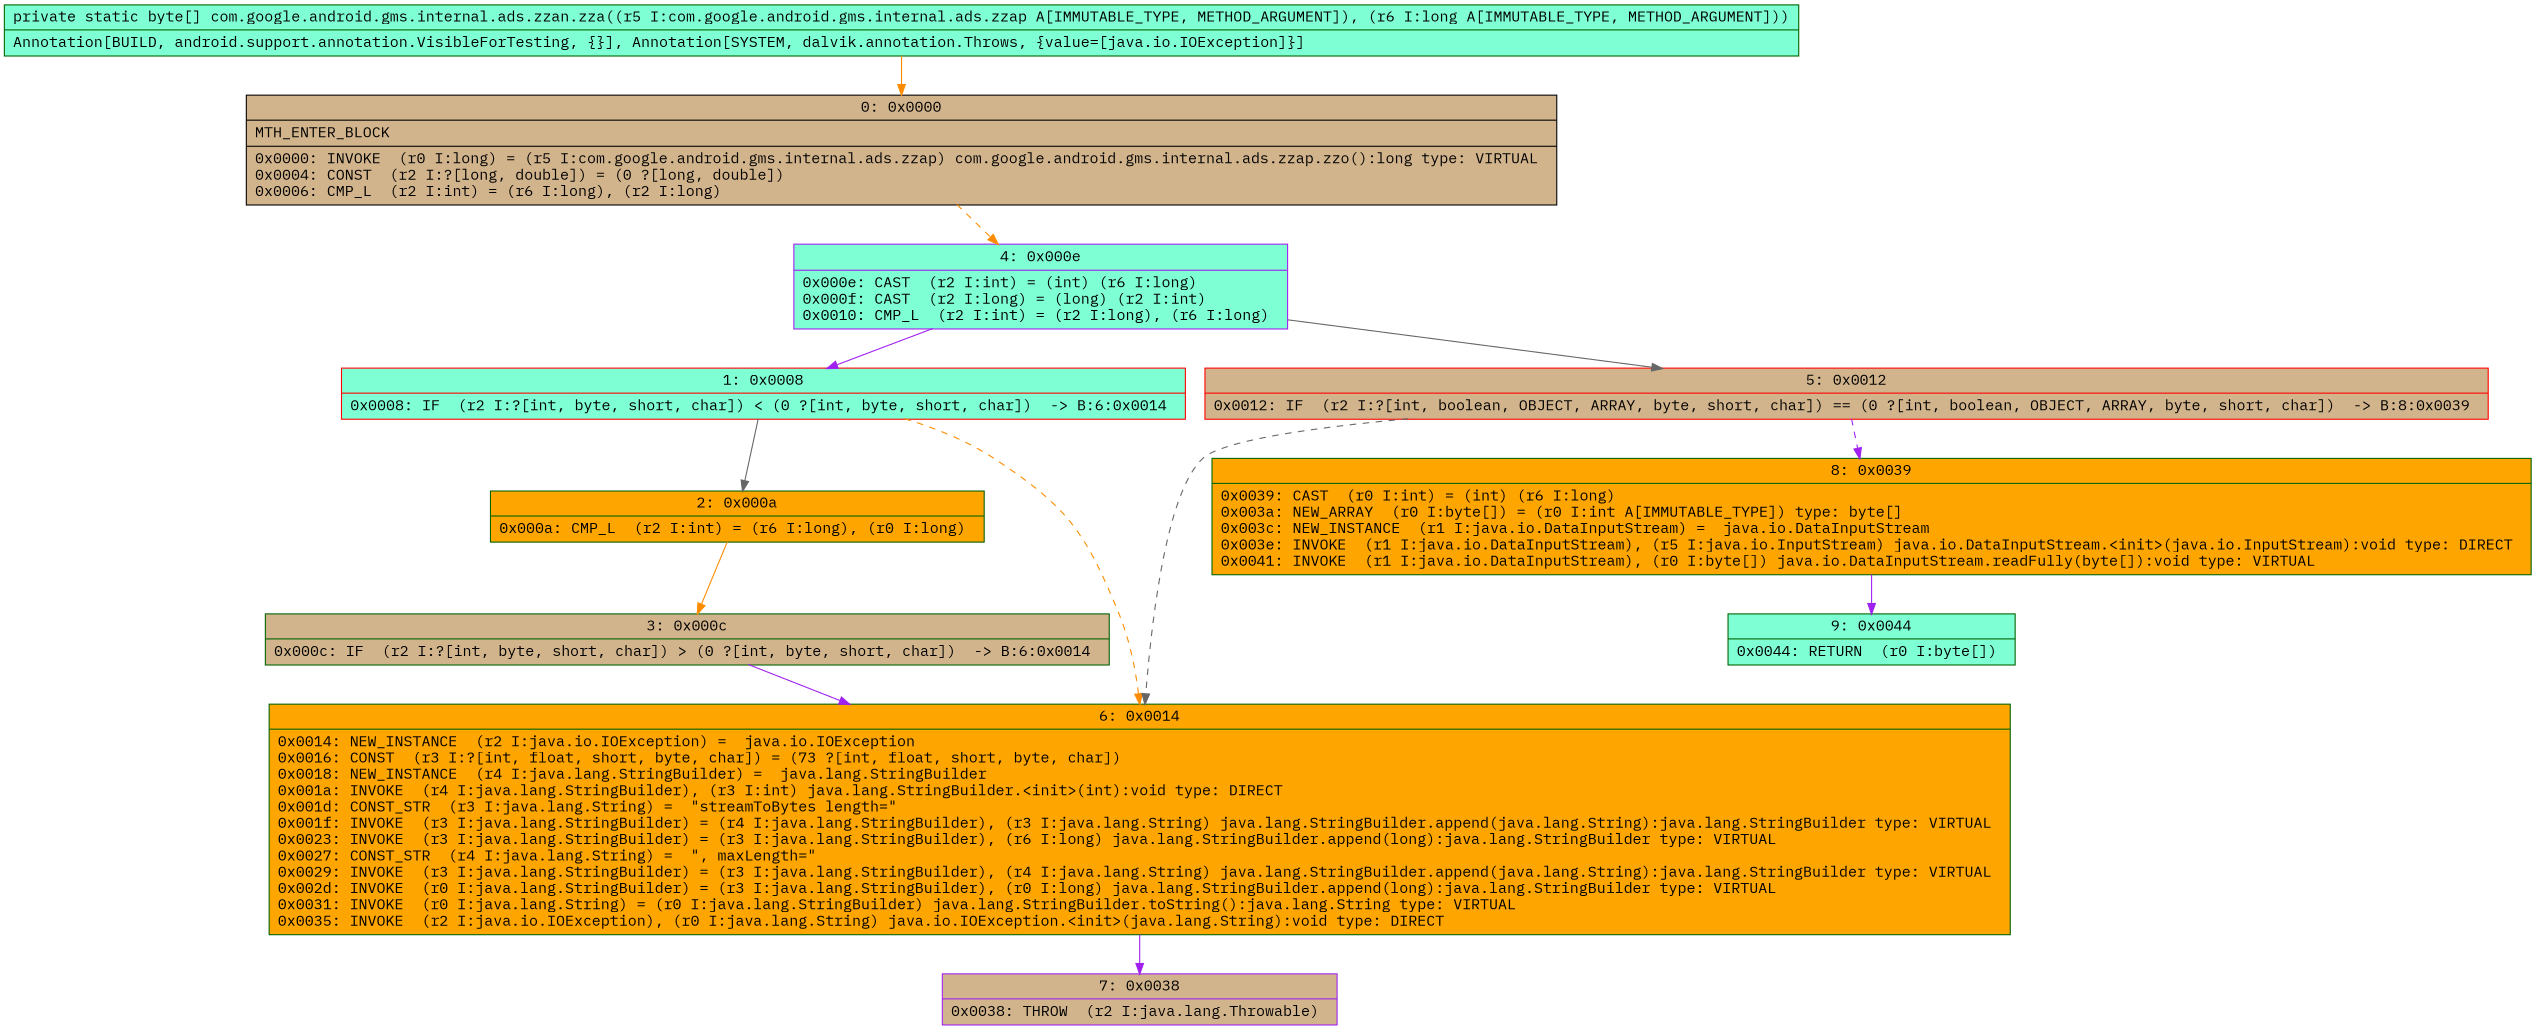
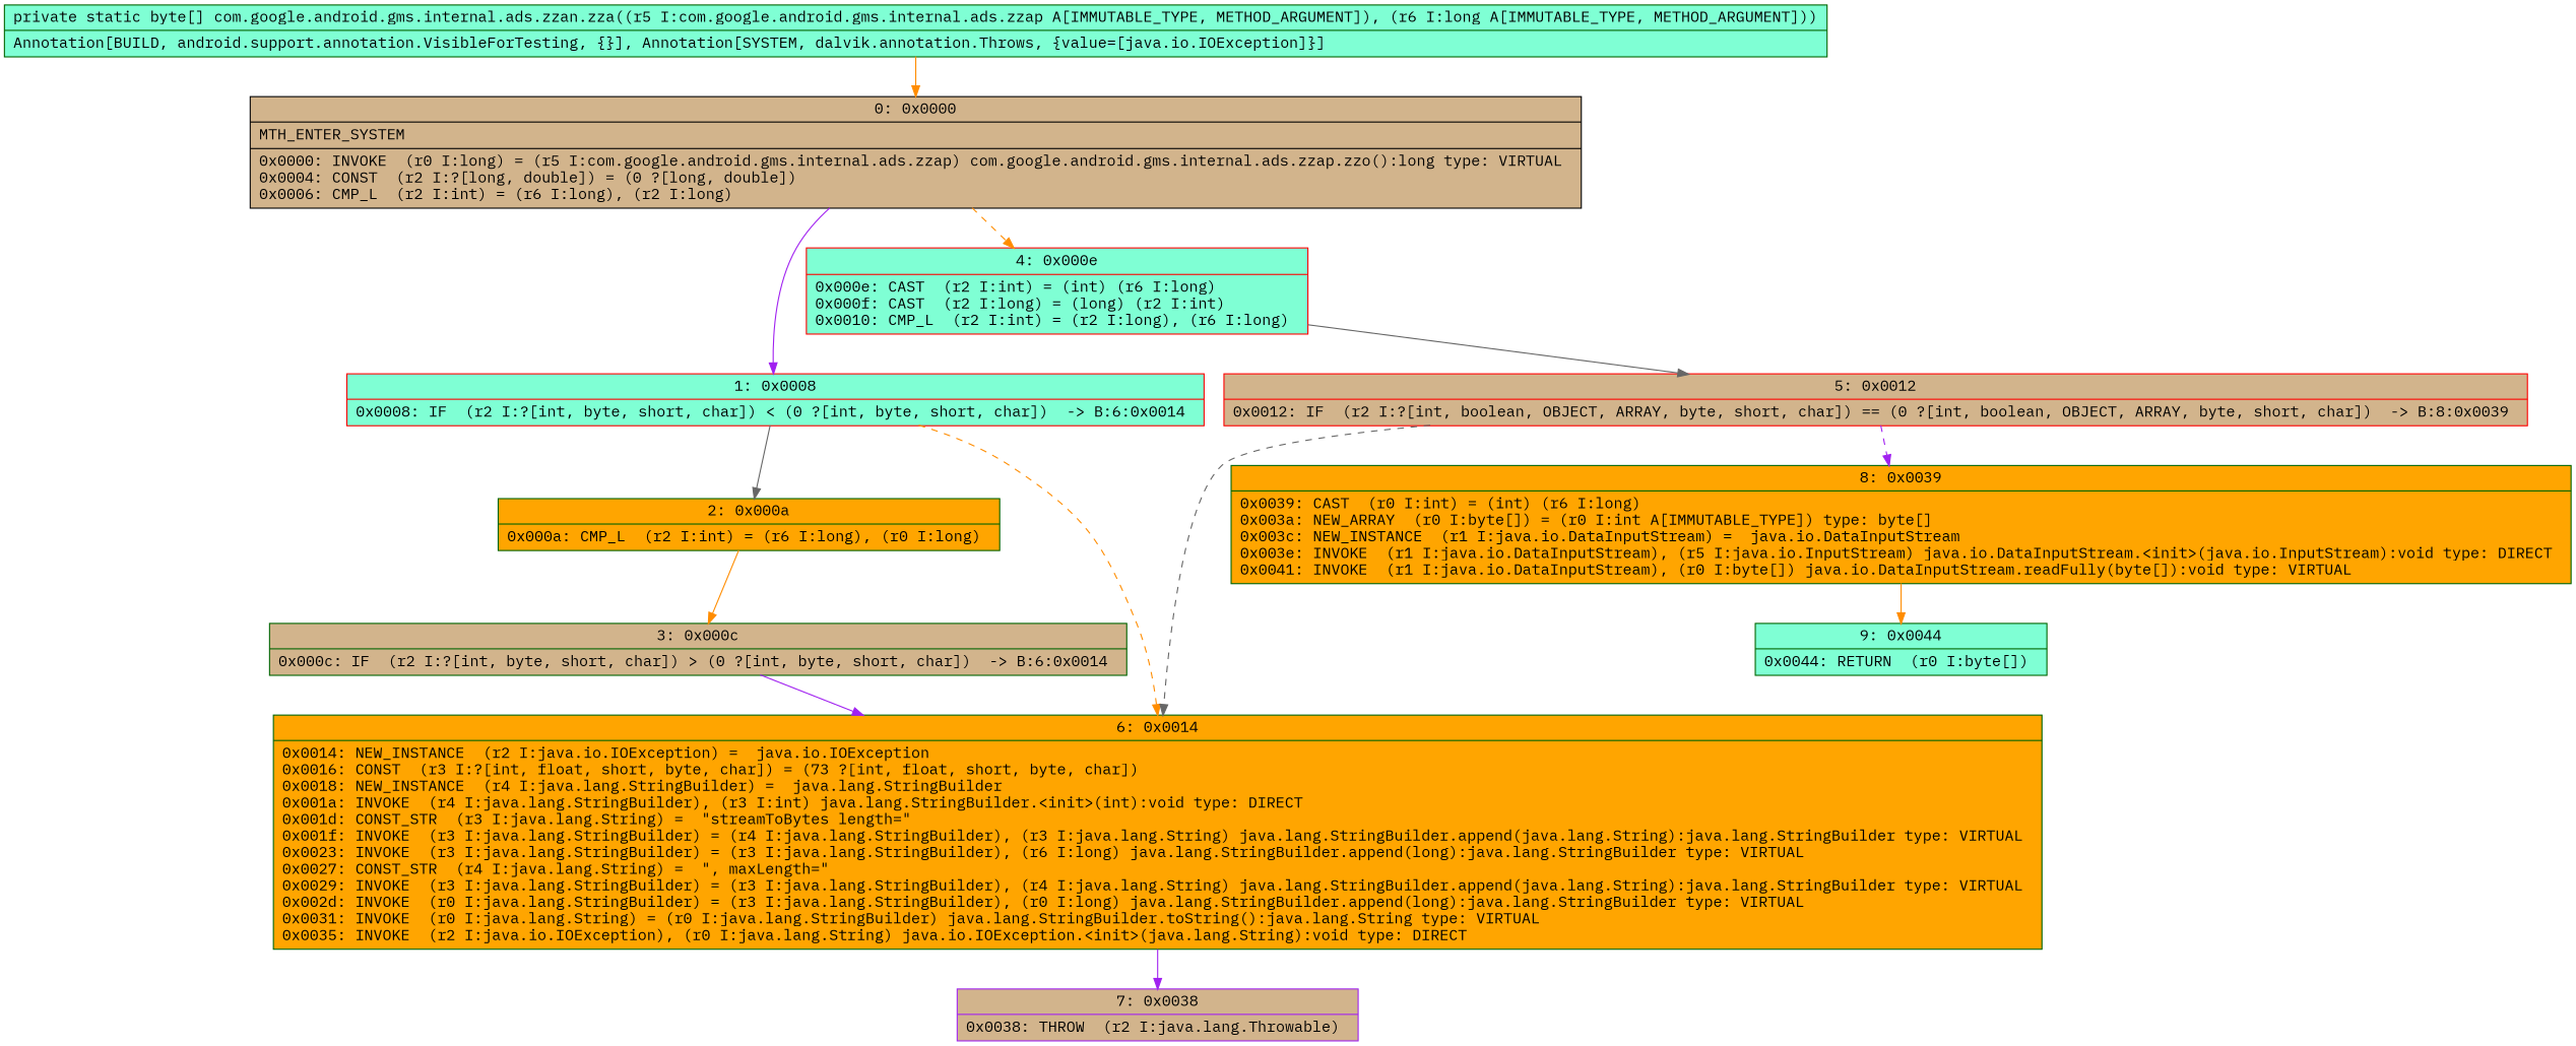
  digraph {
    fontname="IBM Plex Mono"
    node [color=darkgreen fillcolor=tan fontname="IBM Plex Mono" shape=record style=filled]
    edge [color=darkorange fontname="IBM Plex Mono"]
-   n1 [color=black label="{0\:\ 0x0000|MTH_ENTER_BLOCK\l|0x0000: INVOKE  (r0 I:long) = (r5 I:com.google.android.gms.internal.ads.zzap) com.google.android.gms.internal.ads.zzap.zzo():long type: VIRTUAL \l0x0004: CONST  (r2 I:?[long, double]) = (0 ?[long, double]) \l0x0006: CMP_L  (r2 I:int) = (r6 I:long), (r2 I:long) \l}"]
+   n1 [color=black label="{0\:\ 0x0000|MTH_ENTER_SYSTEM\l|0x0000: INVOKE  (r0 I:long) = (r5 I:com.google.android.gms.internal.ads.zzap) com.google.android.gms.internal.ads.zzap.zzo():long type: VIRTUAL \l0x0004: CONST  (r2 I:?[long, double]) = (0 ?[long, double]) \l0x0006: CMP_L  (r2 I:int) = (r6 I:long), (r2 I:long) \l}"]
    n2 [color=red fillcolor=aquamarine label="{1\:\ 0x0008|0x0008: IF  (r2 I:?[int, byte, short, char]) \< (0 ?[int, byte, short, char])  \-\> B:6:0x0014 \l}"]
-   n3 [color=purple fillcolor=aquamarine label="{4\:\ 0x000e|0x000e: CAST  (r2 I:int) = (int) (r6 I:long) \l0x000f: CAST  (r2 I:long) = (long) (r2 I:int) \l0x0010: CMP_L  (r2 I:int) = (r2 I:long), (r6 I:long) \l}"]
+   n3 [color=red fillcolor=aquamarine label="{4\:\ 0x000e|0x000e: CAST  (r2 I:int) = (int) (r6 I:long) \l0x000f: CAST  (r2 I:long) = (long) (r2 I:int) \l0x0010: CMP_L  (r2 I:int) = (r2 I:long), (r6 I:long) \l}"]
    n4 [fillcolor=orange label="{2\:\ 0x000a|0x000a: CMP_L  (r2 I:int) = (r6 I:long), (r0 I:long) \l}"]
    n5 [fillcolor=orange label="{6\:\ 0x0014|0x0014: NEW_INSTANCE  (r2 I:java.io.IOException) =  java.io.IOException \l0x0016: CONST  (r3 I:?[int, float, short, byte, char]) = (73 ?[int, float, short, byte, char]) \l0x0018: NEW_INSTANCE  (r4 I:java.lang.StringBuilder) =  java.lang.StringBuilder \l0x001a: INVOKE  (r4 I:java.lang.StringBuilder), (r3 I:int) java.lang.StringBuilder.\<init\>(int):void type: DIRECT \l0x001d: CONST_STR  (r3 I:java.lang.String) =  \"streamToBytes length=\" \l0x001f: INVOKE  (r3 I:java.lang.StringBuilder) = (r4 I:java.lang.StringBuilder), (r3 I:java.lang.String) java.lang.StringBuilder.append(java.lang.String):java.lang.StringBuilder type: VIRTUAL \l0x0023: INVOKE  (r3 I:java.lang.StringBuilder) = (r3 I:java.lang.StringBuilder), (r6 I:long) java.lang.StringBuilder.append(long):java.lang.StringBuilder type: VIRTUAL \l0x0027: CONST_STR  (r4 I:java.lang.String) =  \", maxLength=\" \l0x0029: INVOKE  (r3 I:java.lang.StringBuilder) = (r3 I:java.lang.StringBuilder), (r4 I:java.lang.String) java.lang.StringBuilder.append(java.lang.String):java.lang.StringBuilder type: VIRTUAL \l0x002d: INVOKE  (r0 I:java.lang.StringBuilder) = (r3 I:java.lang.StringBuilder), (r0 I:long) java.lang.StringBuilder.append(long):java.lang.StringBuilder type: VIRTUAL \l0x0031: INVOKE  (r0 I:java.lang.String) = (r0 I:java.lang.StringBuilder) java.lang.StringBuilder.toString():java.lang.String type: VIRTUAL \l0x0035: INVOKE  (r2 I:java.io.IOException), (r0 I:java.lang.String) java.io.IOException.\<init\>(java.lang.String):void type: DIRECT \l}"]
    n6 [label="{3\:\ 0x000c|0x000c: IF  (r2 I:?[int, byte, short, char]) \> (0 ?[int, byte, short, char])  \-\> B:6:0x0014 \l}"]
    n7 [color=purple label="{7\:\ 0x0038|0x0038: THROW  (r2 I:java.lang.Throwable) \l}"]
    n8 [color=red label="{5\:\ 0x0012|0x0012: IF  (r2 I:?[int, boolean, OBJECT, ARRAY, byte, short, char]) == (0 ?[int, boolean, OBJECT, ARRAY, byte, short, char])  \-\> B:8:0x0039 \l}"]
    n9 [fillcolor=orange label="{8\:\ 0x0039|0x0039: CAST  (r0 I:int) = (int) (r6 I:long) \l0x003a: NEW_ARRAY  (r0 I:byte[]) = (r0 I:int A[IMMUTABLE_TYPE]) type: byte[] \l0x003c: NEW_INSTANCE  (r1 I:java.io.DataInputStream) =  java.io.DataInputStream \l0x003e: INVOKE  (r1 I:java.io.DataInputStream), (r5 I:java.io.InputStream) java.io.DataInputStream.\<init\>(java.io.InputStream):void type: DIRECT \l0x0041: INVOKE  (r1 I:java.io.DataInputStream), (r0 I:byte[]) java.io.DataInputStream.readFully(byte[]):void type: VIRTUAL \l}"]
    n10 [fillcolor=aquamarine label="{9\:\ 0x0044|0x0044: RETURN  (r0 I:byte[]) \l}"]
    n11 [fillcolor=aquamarine label="{private static byte[] com.google.android.gms.internal.ads.zzan.zza((r5 I:com.google.android.gms.internal.ads.zzap A[IMMUTABLE_TYPE, METHOD_ARGUMENT]), (r6 I:long A[IMMUTABLE_TYPE, METHOD_ARGUMENT]))  | Annotation[BUILD, android.support.annotation.VisibleForTesting, \{\}], Annotation[SYSTEM, dalvik.annotation.Throws, \{value=[java.io.IOException]\}]\l}"]
-   n3 -> n2 [color=purple]
+   n1 -> n2 [color=purple]
    n1 -> n3 [style=dashed]
    n2 -> n4 [color=gray40 style=solid]
    n2 -> n5 [style=dashed]
    n3 -> n8 [color=gray40]
    n4 -> n6
    n5 -> n7 [color=purple]
    n6 -> n5 [color=purple]
    n8 -> n5 [color=gray40 style=dashed]
    n8 -> n9 [color=purple style=dashed]
-   n9 -> n10 [color=purple]
+   n9 -> n10
    n11 -> n1
  }
